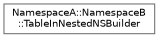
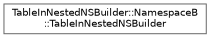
  digraph {
    rankdir=TB
-   n1 [color=grey40 fillcolor=white fontname=Helvetica fontsize=10 height=0.2 label="NamespaceA::NamespaceB\l::TableInNestedNSBuilder" shape=box style=filled width=0.4]
+   n1 [color=grey40 fillcolor=white fontname=Helvetica fontsize=10 height=0.2 label="TableInNestedNSBuilder::NamespaceB\l::TableInNestedNSBuilder" shape=box style=filled width=0.4]
  }
